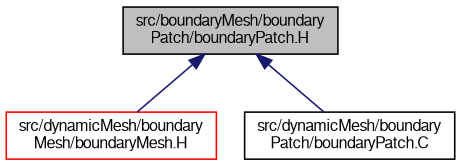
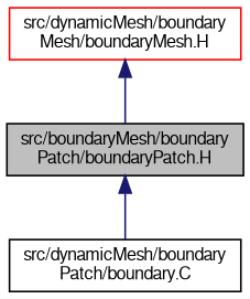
  digraph {
    node [color=black fontname=FreeSans fontsize=10 shape=record]
    edge [color=midnightblue dir=back fontname=FreeSans fontsize=10 labelfontname=FreeSans labelfontsize=10 style=solid]
    n1 [fillcolor=grey75 fontcolor=black height=0.2 label="src/boundaryMesh/boundary\lPatch/boundaryPatch.H" style=filled width=0.4]
    n2 [color=red height=0.2 label="src/dynamicMesh/boundary\lMesh/boundaryMesh.H" width=0.4]
-   n3 [height=0.2 label="src/dynamicMesh/boundary\lPatch/boundaryPatch.C" width=0.4]
-   n1 -> n2
+   n3 [height=0.2 label="src/dynamicMesh/boundary\lPatch/boundary.C" width=0.4]
+   n2 -> n1
    n1 -> n3
  }
